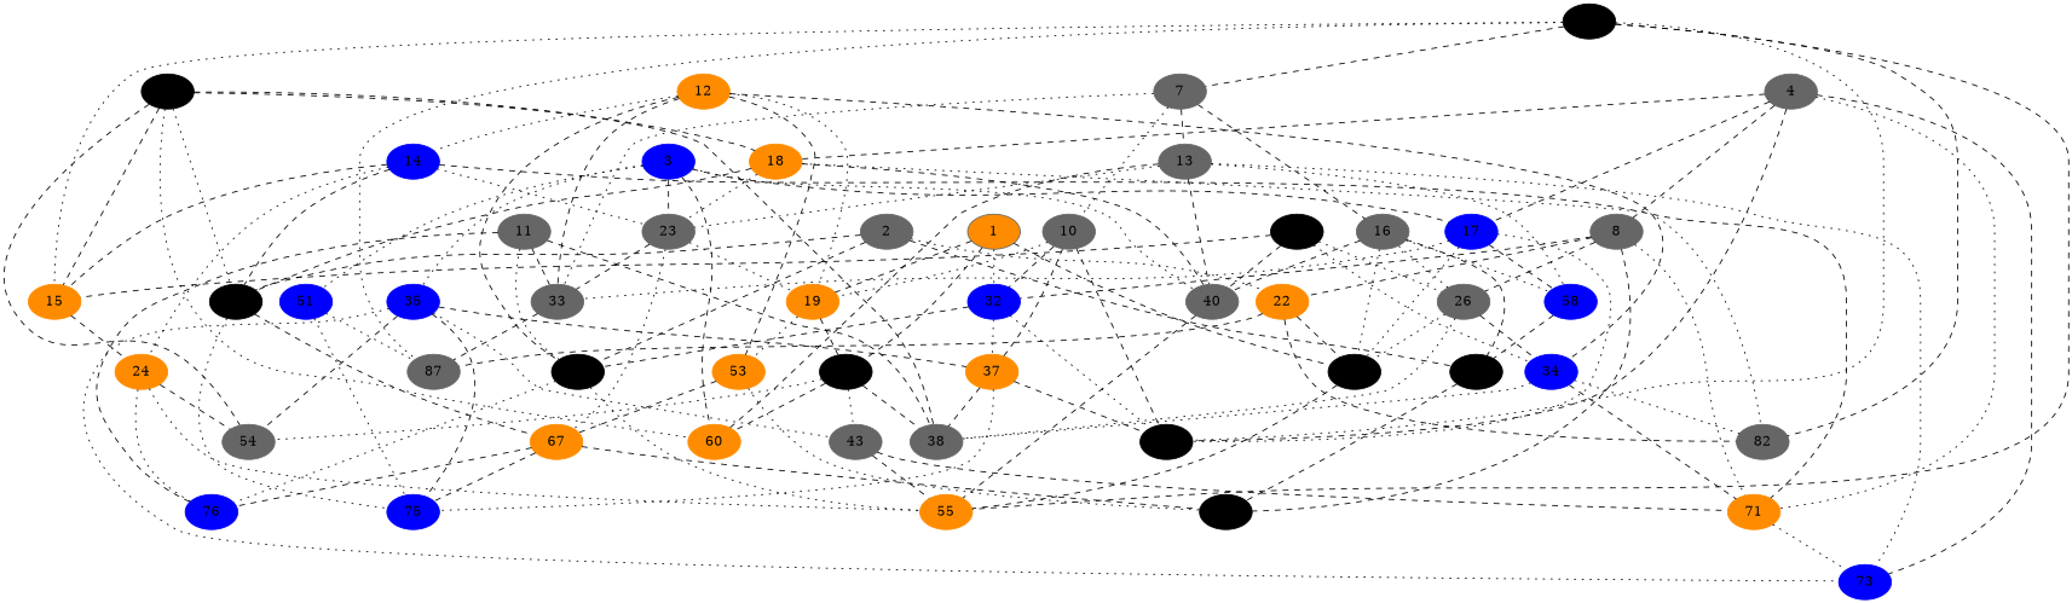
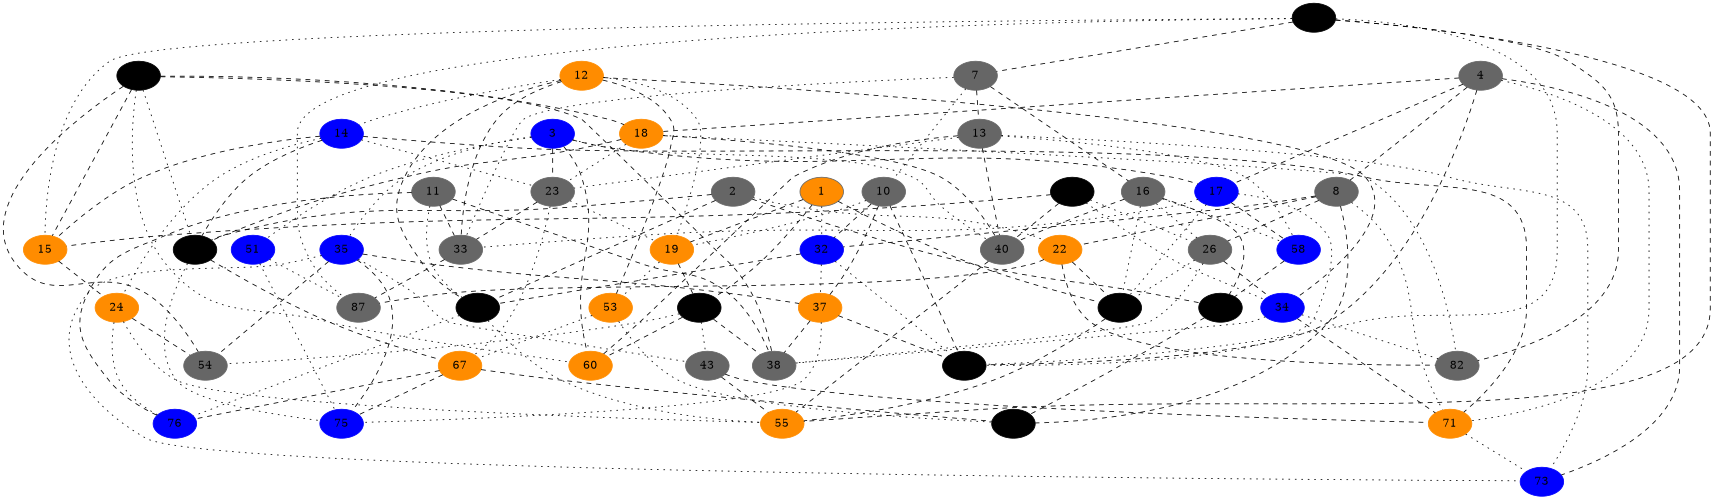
  graph {
    node [color=gray40 style=filled]
    edge [style=dashed]
    19 [color=darkorange super="+57"]
    21 [color=black super="+52"]
    53 [color=darkorange]
    1 [fillcolor=darkorange]
    32 [color=blue super="+39"]
    47 [color=black super="+69"]
    60 [color=darkorange]
    38 [super="+48"]
    54
    43
    36 [color=black super="+77"]
    45 [color=black super="+78"]
    37 [color=darkorange super="+84"]
    55 [color=darkorange super="+62"]
    2 [super="+31"]
    22 [color=darkorange super="+63"]
    28 [color=black super="+49"]
    66 [color=black]
    82
    87
    67 [color=darkorange super="+72"]
    75 [color=blue super="+81"]
    76 [color=blue]
    86 [color=black]
    3 [color=blue super="+42"]
    17 [color=blue super="+83"]
    23 [super="+27"]
    35 [color=blue super="+50"]
    40 [super="+64"]
    51 [color=blue]
    33 [super="+59"]
    58 [color=blue]
    73 [color=blue]
    4 [super="+79"]
    8 [super="+30"]
    18 [color=darkorange super="+25"]
    71 [color=darkorange super="+74"]
    26 [super="+65"]
    5 [color=black super="+46"]
    7 [super="+29"]
    15 [color=darkorange super="+80"]
    10 [super="+85"]
    13 [super="+41"]
    16 [super="+20"]
    24 [color=darkorange super="+70"]
    6 [color=black]
    34 [color=blue super="+56"]
    9 [color=black super="+68"]
    11
    12 [color=darkorange super="+61"]
    14 [color=blue super="+44"]
    19 -- 21
    19 -- 53 [style=dotted]
    21 -- 60
    21 -- 38
    21 -- 54 [style=dotted]
    21 -- 43 [style=dotted]
-   53 -- 67
+   53 -- 67 [style=dotted]
    53 -- 86 [style=dotted]
    1 -- 19
    1 -- 21
    1 -- 32 [style=dotted]
    1 -- 47
    32 -- 36
    32 -- 45 [style=dotted]
    32 -- 37 [style=dotted]
    47 -- 55
    43 -- 55
    43 -- 71
    36 -- 55 [style=dotted]
    36 -- 76 [style=dotted]
    37 -- 38
    37 -- 45
    37 -- 75 [style=dotted]
    2 -- 36
    2 -- 22 [style=dotted weight=2]
    2 -- 28
    2 -- 66
    22 -- 47
    22 -- 82
    22 -- 87
    28 -- 67
    28 -- 75 [style=dotted]
    66 -- 86
    67 -- 75
    67 -- 76
    67 -- 86
    3 -- 60
    3 -- 17
    3 -- 23
    3 -- 35 [style=dotted]
    3 -- 40 [style=dotted]
    3 -- 51 [style=dotted]
    17 -- 47 [style=dotted]
    17 -- 45 [style=dotted]
    17 -- 33 [style=dotted]
    17 -- 58
    23 -- 19 [style=dotted]
    23 -- 67 [style=dotted]
    23 -- 33
    35 -- 54
    35 -- 43 [style=dotted]
    35 -- 37
    35 -- 75
    35 -- 73 [style=dotted]
    40 -- 55
    51 -- 87 [style=dotted]
    51 -- 75 [style=dotted weight=2]
    33 -- 87
    58 -- 66
    4 -- 45
    4 -- 17
    4 -- 73
    4 -- 8
    4 -- 18
    4 -- 71 [style=dotted]
    8 -- 32
    8 -- 22
    8 -- 86
    8 -- 71 [style=dotted]
    8 -- 26
    18 -- 28
    18 -- 82 [style=dotted]
    18 -- 23 [style=dotted]
    18 -- 40
    71 -- 73 [style=dotted]
    26 -- 47 [style=dotted]
    26 -- 38 [style=dotted]
    26 -- 34
    5 -- 45 [style=dotted]
    5 -- 55
    5 -- 82
    5 -- 87 [style=dotted]
    5 -- 7
    5 -- 15 [style=dotted]
    7 -- 33 [style=dotted]
    7 -- 10 [style=dotted weight=2]
    7 -- 13
    7 -- 16
    15 -- 24 [weight=2]
    10 -- 19 [style=dotted]
    10 -- 32
    10 -- 45
    10 -- 37
    13 -- 60
    13 -- 23 [style=dotted]
    13 -- 40
    13 -- 58 [style=dotted]
    13 -- 73 [style=dotted]
    16 -- 47 [style=dotted]
    16 -- 66
    16 -- 40
    16 -- 58 [style=dotted]
    16 -- 26 [style=dotted]
    24 -- 54
    24 -- 55 [style=dotted]
    24 -- 76 [style=dotted]
    6 -- 40
    6 -- 26 [style=dotted]
    6 -- 15
    6 -- 34 [style=dotted]
    34 -- 38 [style=dotted]
    34 -- 82 [style=dotted]
    34 -- 71
    9 -- 60 [style=dotted]
    9 -- 38
    9 -- 54
    9 -- 28 [style=dotted]
    9 -- 18
    9 -- 15
    11 -- 38
    11 -- 36 [style=dotted]
    11 -- 76
    11 -- 33
    12 -- 19 [style=dotted]
    12 -- 53
    12 -- 36
    12 -- 33
    12 -- 34
    12 -- 14 [style=dotted]
    14 -- 28
    14 -- 23 [style=dotted]
    14 -- 71
    14 -- 15
    14 -- 24 [style=dotted]
  }
